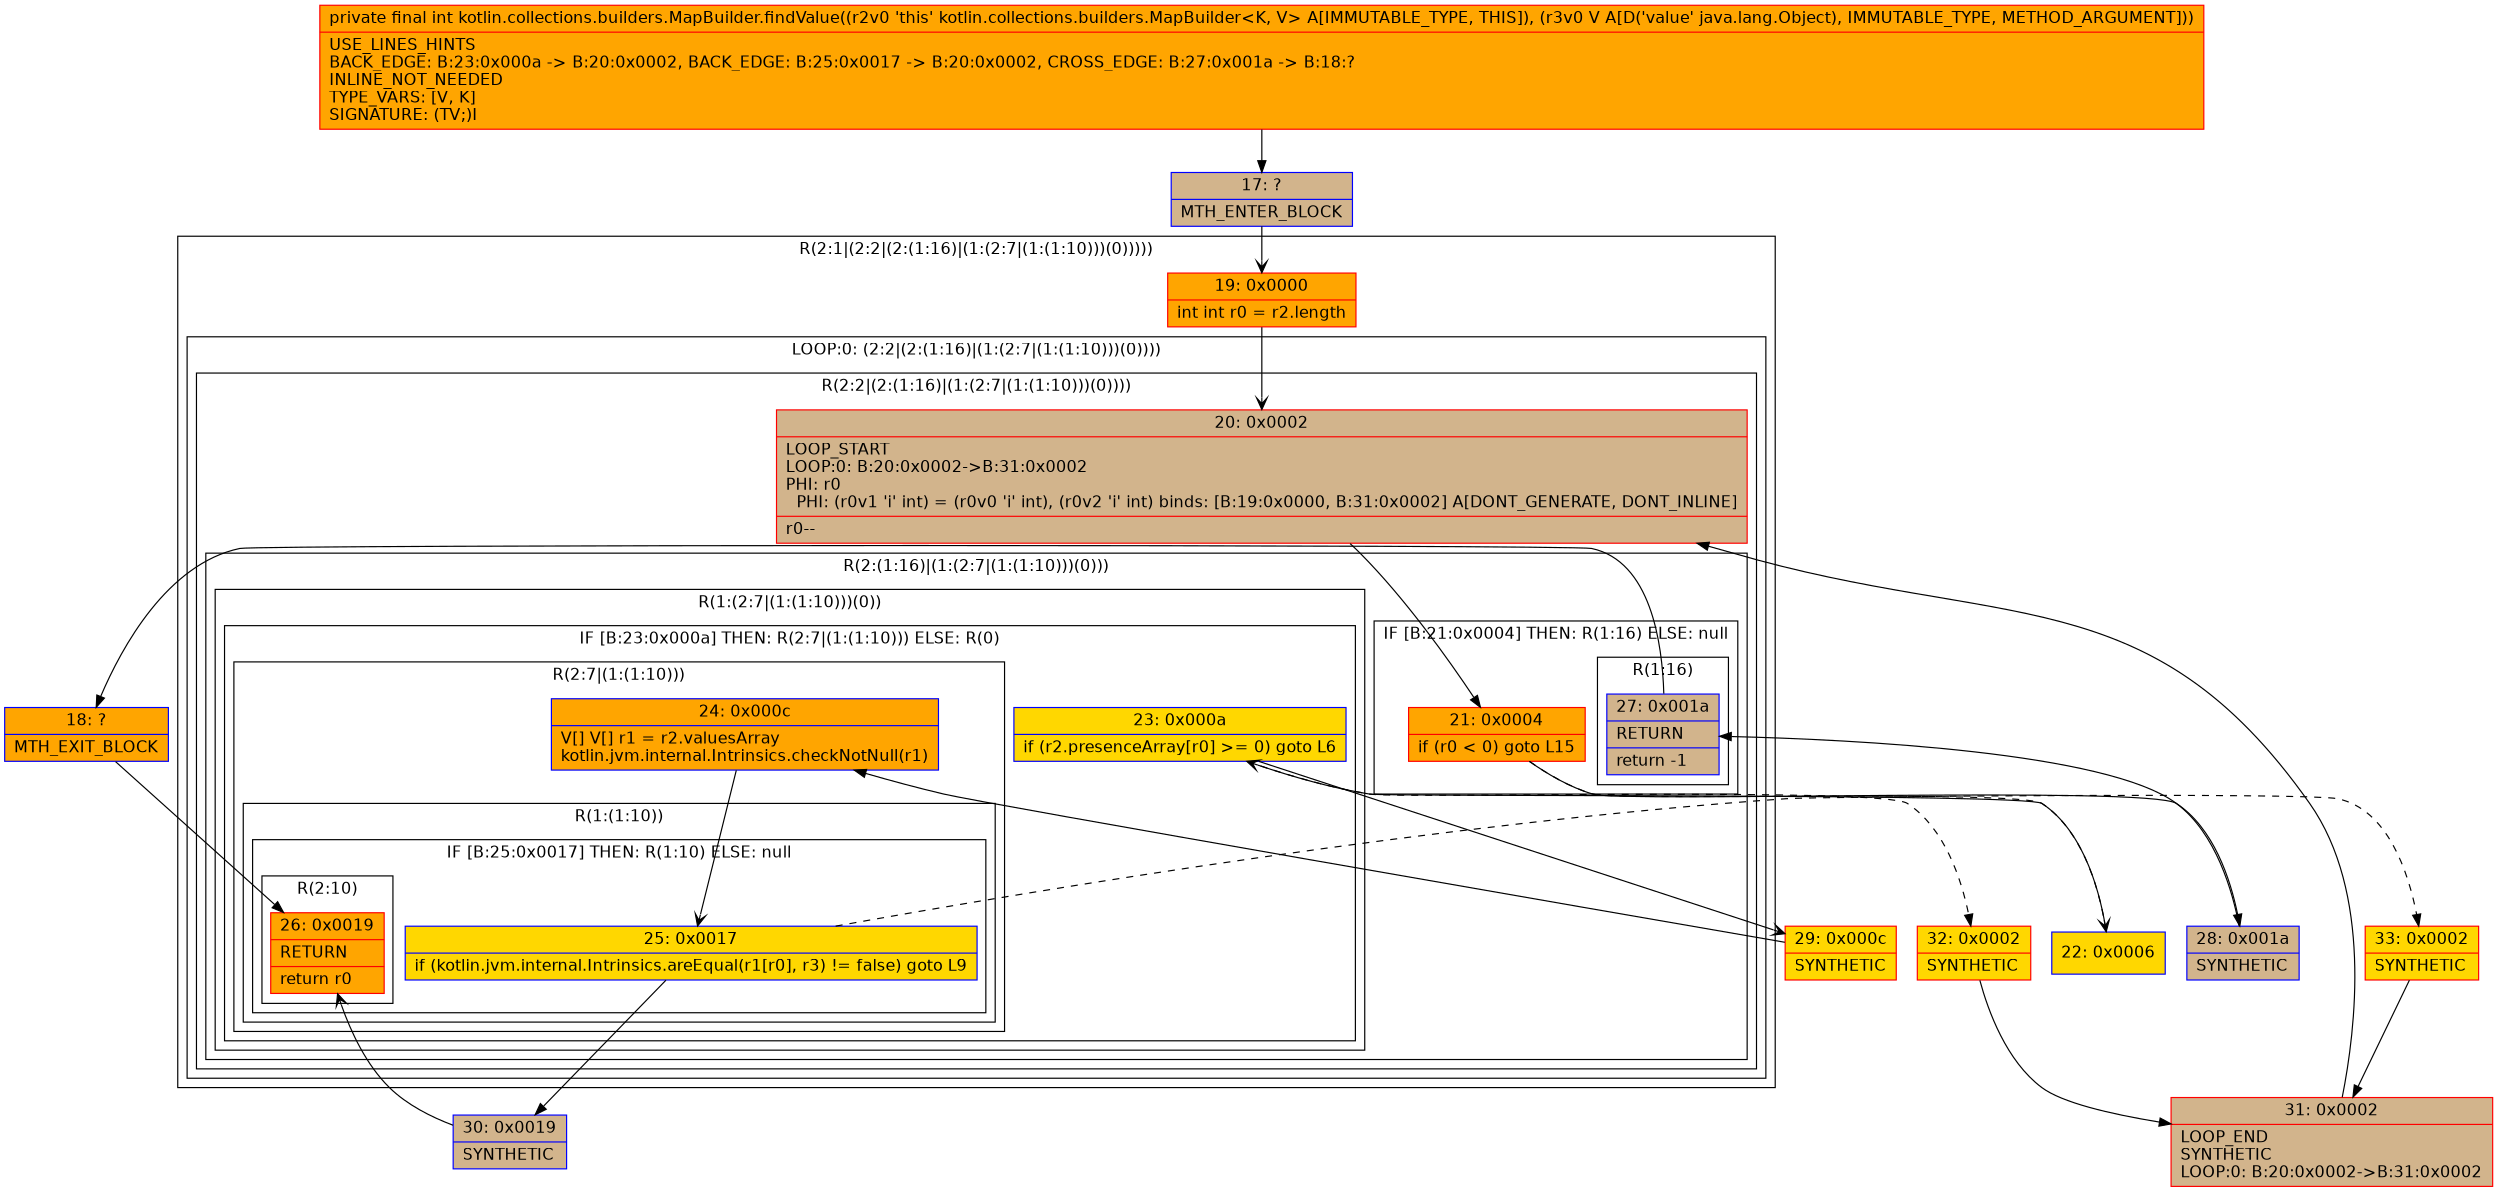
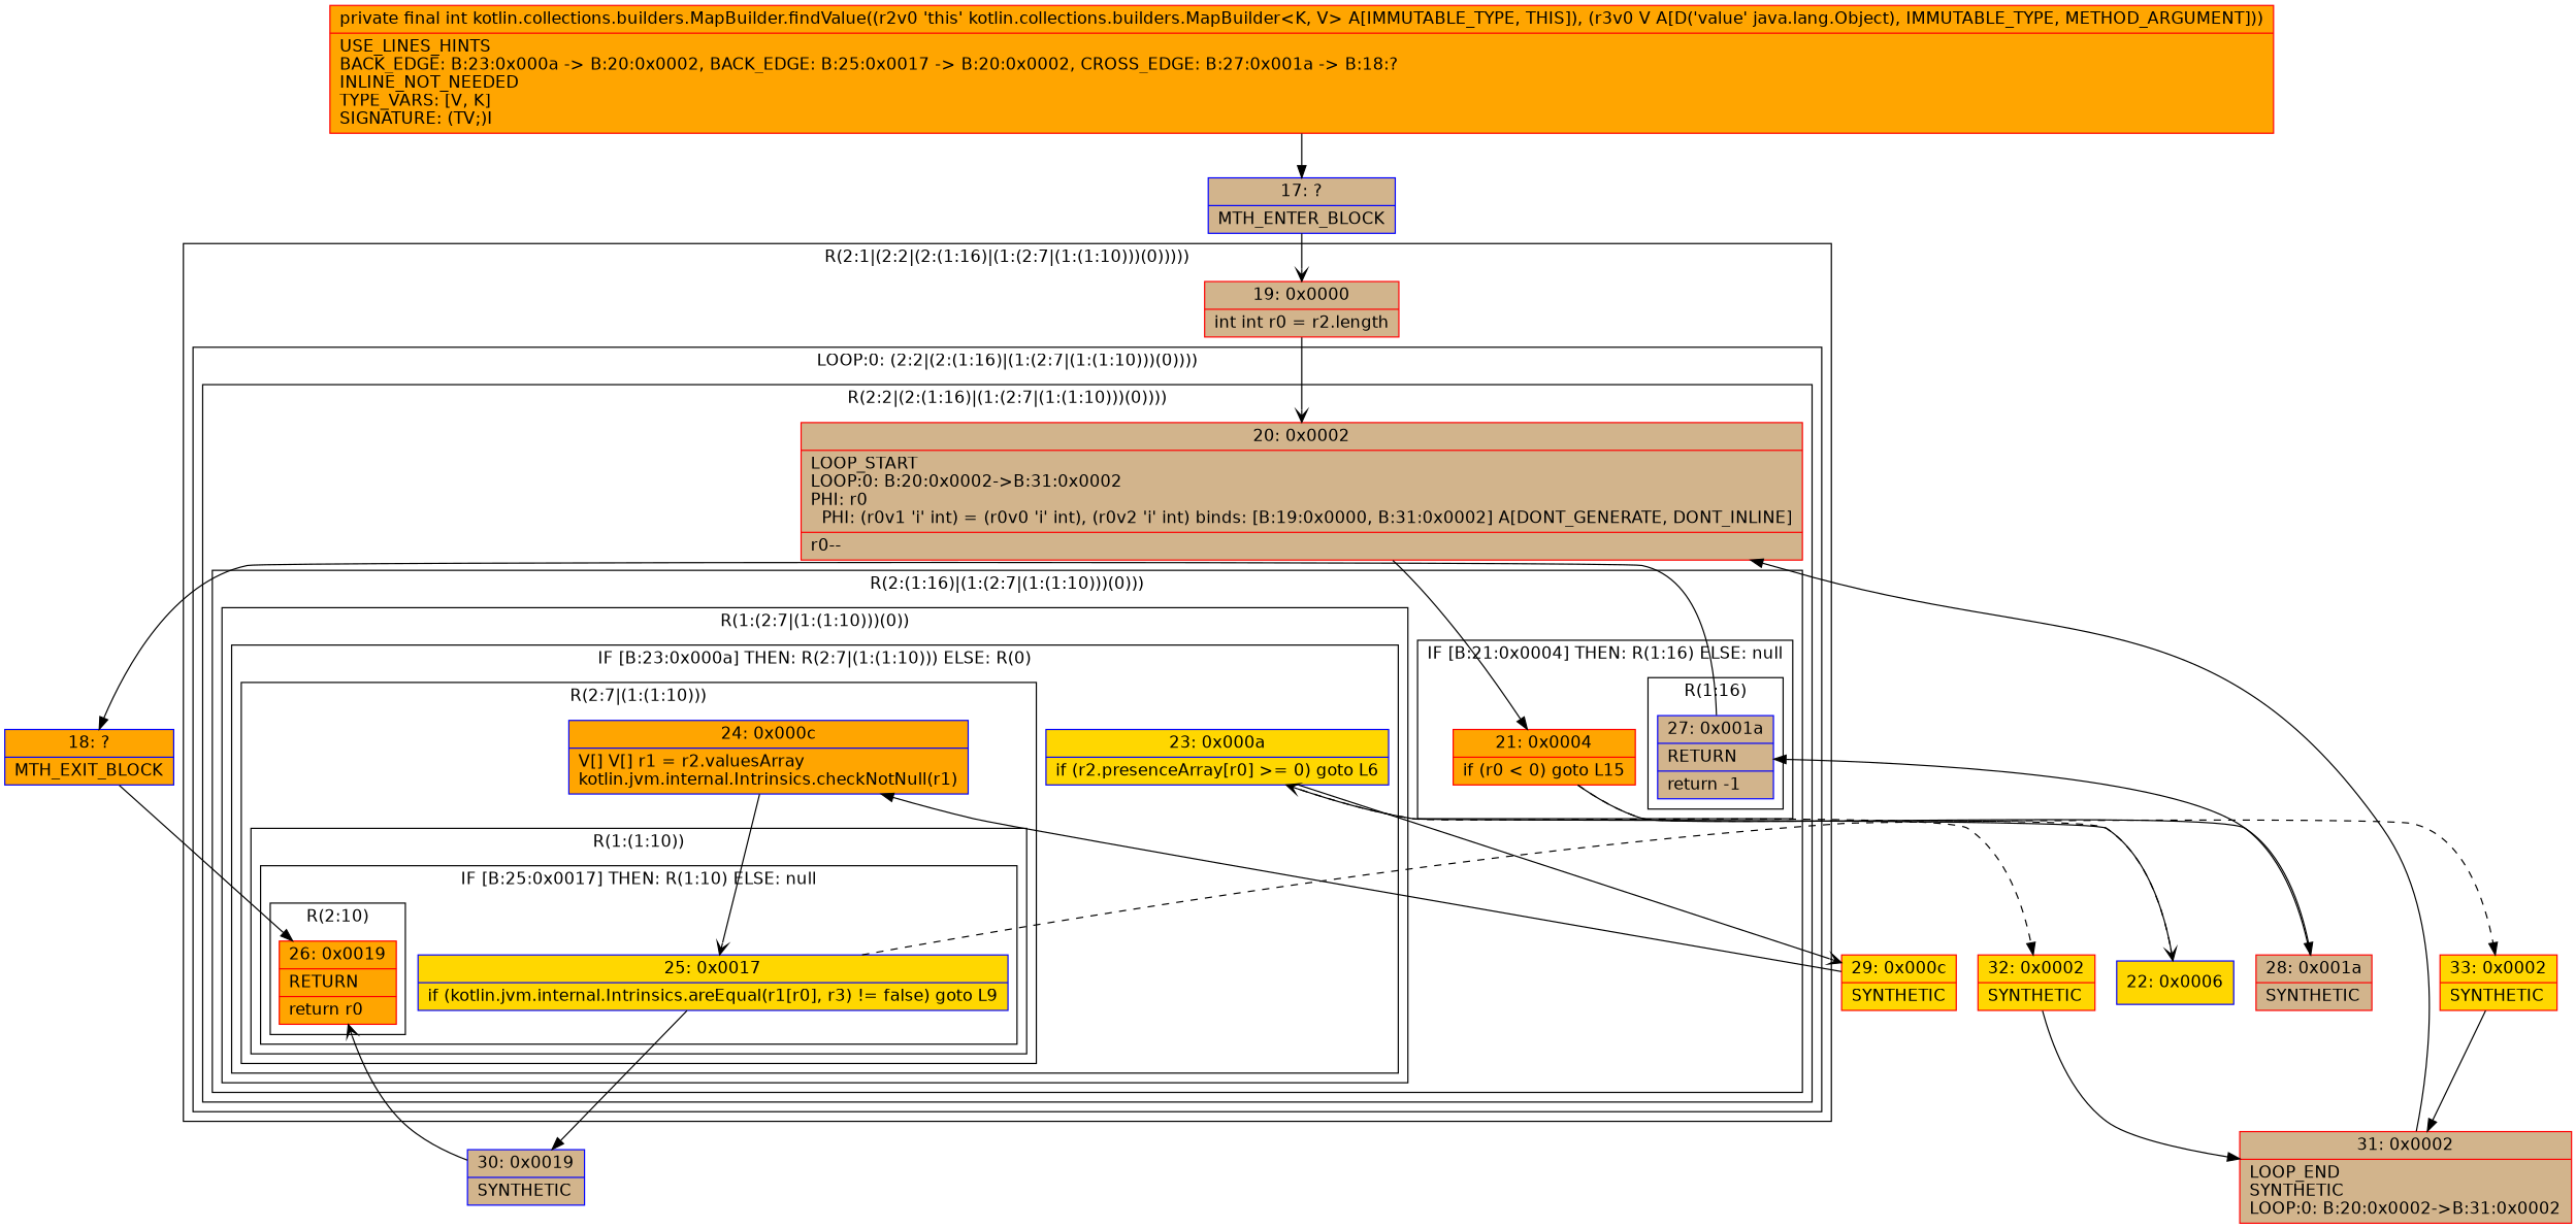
  digraph {
    fontname="DejaVu Sans"
    node [color=blue fillcolor=tan fontname="DejaVu Sans" shape=record style=filled]
    edge [arrowhead=normal fontname="DejaVu Sans"]
    n1 [label="{27\:\ 0x001a|RETURN\l|return \-1\l}"]
    n2 [color=red fillcolor=orange label="{21\:\ 0x0004|if (r0 \< 0) goto L15\l}"]
    n3 [color=red fillcolor=orange label="{26\:\ 0x0019|RETURN\l|return r0\l}"]
    n4 [fillcolor=gold label="{25\:\ 0x0017|if (kotlin.jvm.internal.Intrinsics.areEqual(r1[r0], r3) != false) goto L9\l}"]
    n5 [fillcolor=orange label="{24\:\ 0x000c|V[] V[] r1 = r2.valuesArray\lkotlin.jvm.internal.Intrinsics.checkNotNull(r1)\l}"]
    n6 [fillcolor=gold label="{23\:\ 0x000a|if (r2.presenceArray[r0] \>= 0) goto L6\l}"]
    n7 [color=red label="{20\:\ 0x0002|LOOP_START\lLOOP:0: B:20:0x0002\-\>B:31:0x0002\lPHI: r0 \l  PHI: (r0v1 'i' int) = (r0v0 'i' int), (r0v2 'i' int) binds: [B:19:0x0000, B:31:0x0002] A[DONT_GENERATE, DONT_INLINE]\l|r0\-\-\l}"]
-   n8 [color=red fillcolor=orange label="{19\:\ 0x0000|int int r0 = r2.length\l}"]
+   n8 [color=red label="{19\:\ 0x0000|int int r0 = r2.length\l}"]
    n9 [fillcolor=orange label="{18\:\ ?|MTH_EXIT_BLOCK\l}"]
    n10 [fillcolor=gold label="{22\:\ 0x0006}"]
-   n11 [label="{28\:\ 0x001a|SYNTHETIC\l}"]
+   n11 [color=red label="{28\:\ 0x001a|SYNTHETIC\l}"]
    n12 [label="{30\:\ 0x0019|SYNTHETIC\l}"]
    n13 [color=red fillcolor=gold label="{33\:\ 0x0002|SYNTHETIC\l}"]
    n14 [color=red fillcolor=gold label="{29\:\ 0x000c|SYNTHETIC\l}"]
    n15 [color=red fillcolor=gold label="{32\:\ 0x0002|SYNTHETIC\l}"]
    n16 [color=red label="{31\:\ 0x0002|LOOP_END\lSYNTHETIC\lLOOP:0: B:20:0x0002\-\>B:31:0x0002\l}"]
    n17 [label="{17\:\ ?|MTH_ENTER_BLOCK\l}"]
    n18 [color=red fillcolor=orange label="{private final int kotlin.collections.builders.MapBuilder.findValue((r2v0 'this' kotlin.collections.builders.MapBuilder\<K, V\> A[IMMUTABLE_TYPE, THIS]), (r3v0 V A[D('value' java.lang.Object), IMMUTABLE_TYPE, METHOD_ARGUMENT]))  | USE_LINES_HINTS\lBACK_EDGE: B:23:0x000a \-\> B:20:0x0002, BACK_EDGE: B:25:0x0017 \-\> B:20:0x0002, CROSS_EDGE: B:27:0x001a \-\> B:18:?\lINLINE_NOT_NEEDED\lTYPE_VARS: [V, K]\lSIGNATURE: (TV;)I\l}"]
    subgraph cluster_1 {
      label="R(2:1|(2:2|(2:(1:16)|(1:(2:7|(1:(1:10)))(0)))))"
      n8
      subgraph cluster_2 {
        label="LOOP:0: (2:2|(2:(1:16)|(1:(2:7|(1:(1:10)))(0))))"
        subgraph cluster_3 {
          label="R(2:2|(2:(1:16)|(1:(2:7|(1:(1:10)))(0))))"
          n7
          subgraph cluster_4 {
            label="R(2:(1:16)|(1:(2:7|(1:(1:10)))(0)))"
            subgraph cluster_5 {
              label="IF [B:21:0x0004] THEN: R(1:16) ELSE: null"
              n2
              subgraph cluster_6 {
                label="R(1:16)"
                n1
              }
            }
            subgraph cluster_7 {
              label="R(1:(2:7|(1:(1:10)))(0))"
              subgraph cluster_8 {
                label="IF [B:23:0x000a] THEN: R(2:7|(1:(1:10))) ELSE: R(0)"
                n6
                subgraph cluster_9 {
                  label="R(2:7|(1:(1:10)))"
                  n5
                  subgraph cluster_10 {
                    label="R(1:(1:10))"
                    subgraph cluster_11 {
                      label="IF [B:25:0x0017] THEN: R(1:10) ELSE: null"
                      n4
                      subgraph cluster_12 {
                        label="R(2:10)"
                        n3
                      }
                    }
                  }
                }
                subgraph cluster_13 {
                  label="R(0)"
                }
              }
            }
          }
        }
      }
    }
    n1 -> n9
    n2 -> n10 [arrowhead=vee style=dashed]
    n2 -> n11
    n4 -> n12
    n4 -> n13 [style=dashed arrowhead=""]
    n5 -> n4 [arrowhead=vee]
    n6 -> n14 [arrowhead=vee]
    n6 -> n15 [style=dashed]
    n7 -> n2
    n8 -> n7 [arrowhead=vee]
    n9 -> n3
    n10 -> n6 [arrowhead=vee]
    n11 -> n1
    n12 -> n3 [arrowhead=vee]
    n13 -> n16
    n14 -> n5
    n15 -> n16
    n16 -> n7
    n17 -> n8 [arrowhead=vee]
    n18 -> n17
  }
